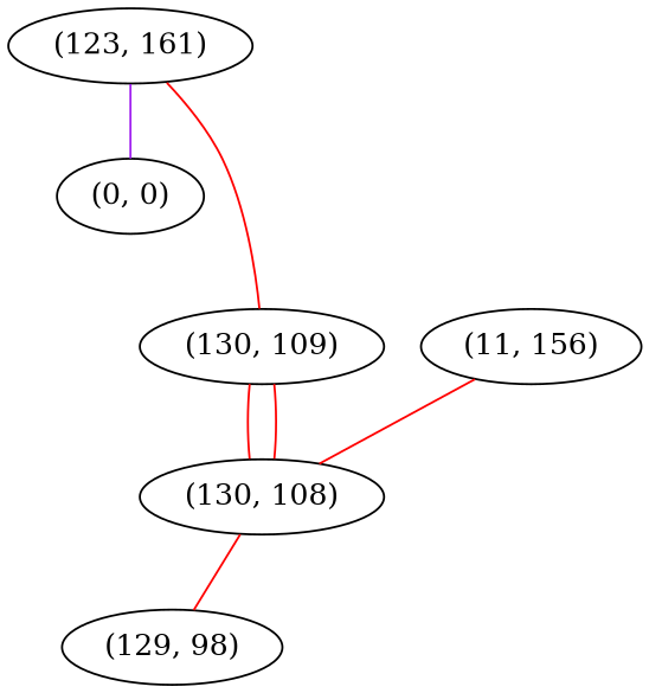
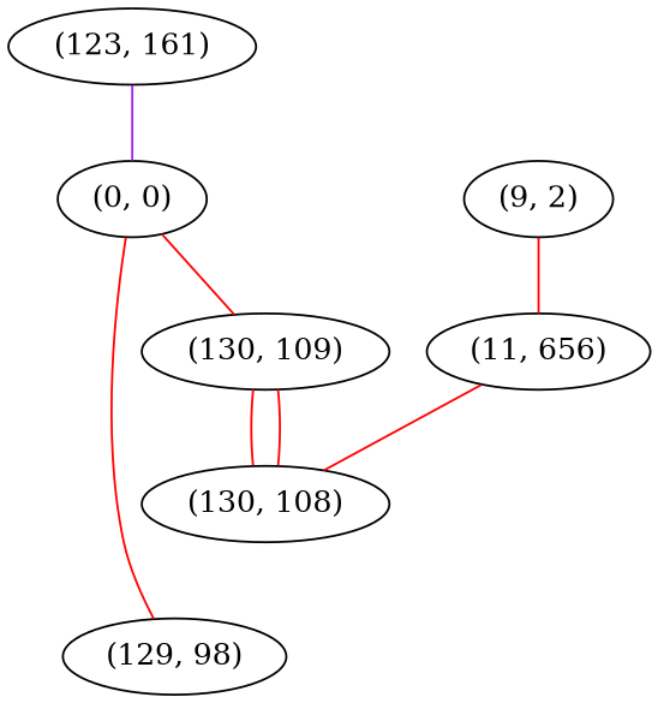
  graph {
    edge [color=red weight=1]
    "(123, 161)"
    "(130, 109)"
    "(0, 0)"
    "(130, 108)"
-   "(11, 156)"
+   "(9, 2)"
+   "(11, 156)" [label="(11, 656)"]
    n7 [label="(129, 98)"]
-   "(123, 161)" -- "(130, 109)"
+   "(0, 0)" -- "(130, 109)"
    "(123, 161)" -- "(0, 0)" [color=purple weight=4]
    "(130, 109)" -- "(130, 108)"
    "(130, 109)" -- "(130, 108)"
-   "(130, 108)" -- n7
+   "(0, 0)" -- n7
+   "(9, 2)" -- "(11, 156)"
    "(11, 156)" -- "(130, 108)"
  }
